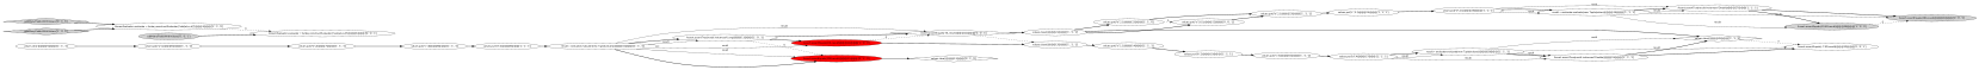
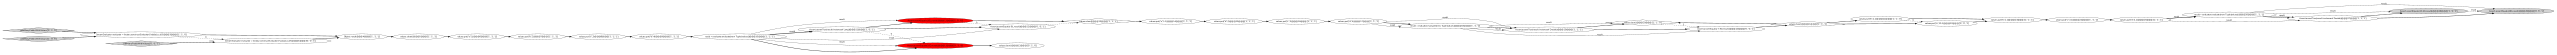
  digraph {
    fontname=Nunito
    rankdir=LR
    node [fillcolor=white fontname=Nunito shape=ellipse style=filled]
    edge [fontname=Nunito style=bold]
    n1 [fillcolor=red label="Assert.assertEquals(10L,result)@@@12@@@['1', '0', '0']"]
-   n2 [label="Assert.assertEquals(-8L,result)@@@12@@@['0', '0', '1']" shape=diamond]
-   n3 [label="values.clear()@@@13@@@['1', '1', '1']"]
+   n2 [label="Assert.assertEquals(-8L,result)@@@12@@@['0', '0', '1']"]
+   n3 [label="values.clear()@@@13@@@['1', '1', '1']" shape=diamond]
    n4 [label="values.put(\"a\",1.1)@@@14@@@['1', '1', '1']"]
    n5 [label="Assert.assertTrue(result instanceof Double)@@@27@@@['1', '1', '1']"]
    n6 [fillcolor=lightgray label="Assert.assertEquals(.8D,result)@@@28@@@['0', '0', '1']"]
    n7 [fillcolor=lightgray label="Assert.assertEquals(10.4D,result)@@@28@@@['1', '0', '0']"]
+   n8 [label="Object result@@@4@@@['1', '1', '1']"]
    n9 [label="values.clear()@@@5@@@['1', '1', '1']"]
    n10 [label="values.put(\"a\",1)@@@6@@@['1', '1', '1']"]
    n11 [fillcolor=lightgray label="addManyFieldsWithValues['0', '1', '0']" shape=diamond]
    n12 [label="StreamEvaluator evaluator = factory.constructEvaluator(\"add(a,b,c,d)\")@@@3@@@['1', '1', '0']"]
    n13 [label="StreamEvaluator evaluator = factory.constructEvaluator(\"sub(a,b,c,d)\")@@@3@@@['0', '0', '1']"]
    n14 [label="result = evaluator.evaluate(new Tuple(values))@@@26@@@['1', '1', '1']"]
    n15 [label="values.put(\"b\",2.1)@@@22@@@['1', '1', '0']"]
    n16 [label="values.put(\"b\",2.1)@@@23@@@['1', '1', '1']"]
    n17 [label="values.put(\"a\",10.1)@@@22@@@['0', '0', '1']"]
    n18 [label="values.put(\"c\",3.1)@@@24@@@['1', '1', '1']"]
    n19 [label="values.put(\"d\",4)@@@17@@@['1', '1', '1']"]
    n20 [label="result = evaluator.evaluate(new Tuple(values))@@@18@@@['1', '1', '1']"]
    n21 [label="Assert.assertTrue(result instanceof Double)@@@19@@@['1', '1', '1']"]
    n22 [label="values.clear()@@@20@@@['1', '1', '0']" shape=diamond]
    n23 [label="Assert.assertEquals(-7.9D,result)@@@20@@@['0', '0', '1']"]
    n24 [label="values.put(\"c\",3)@@@16@@@['1', '1', '1']"]
    n25 [label="values.put(\"d\",4.1)@@@25@@@['1', '1', '1']"]
-   n26 [fillcolor=lightgray label="subManyFieldsWithValues['0', '0', '1']"]
+   n26 [fillcolor=lightgray label="subManyFieldsWithValues['0', '0', '1']" shape=diamond]
    n27 [label="values.put(\"b\",2)@@@15@@@['1', '1', '1']"]
    n28 [label="values.put(\"b\",2)@@@7@@@['1', '1', '1']"]
-   n29 [label="values.clear()@@@21@@@['1', '1', '1']"]
+   n29 [label="values.clear()@@@21@@@['1', '1', '1']" shape=diamond]
    n30 [label="values.put(\"c\",3)@@@8@@@['1', '1', '1']"]
    n31 [label="values.put(\"d\",4)@@@9@@@['1', '1', '1']"]
    n32 [label="result = evaluator.evaluate(new Tuple(values))@@@10@@@['1', '1', '1']"]
    n33 [fillcolor=lightgray label="addManyFieldsWithValues['1', '0', '0']" shape=diamond]
    n34 [label="Assert.assertTrue(result instanceof Long)@@@11@@@['1', '0', '1']"]
    n35 [fillcolor=red label="Assert.assertEquals(10D,result)@@@11@@@['0', '1', '0']"]
-   n36 [label="values.clear()@@@12@@@['0', '1', '0']" shape=diamond]
+   n36 [label="values.clear()@@@12@@@['0', '1', '0']"]
    n1 -> n2 [label=0 style=dashed]
    n1 -> n3
    n2 -> n3 [style=dashed]
    n3 -> n4
    n4 -> n27
    n5 -> n6
    n5 -> n7
-   n7 -> n6 [label=0 style=dashed]
+   n7 -> n6 [label=result style=dashed]
+   n8 -> n9
    n9 -> n10
    n10 -> n28
    n11 -> n12
+   n12 -> n8
    n12 -> n13 [label=0 style=dashed]
+   n13 -> n8
    n14 -> n5 [label=result style=solid]
    n14 -> n5
    n14 -> n6 [label=result style=solid]
    n14 -> n7 [label=result style=solid]
    n15 -> n16
    n15 -> n17 [label=0 style=dashed]
    n16 -> n18
    n17 -> n16
    n18 -> n25
    n19 -> n20
    n19 -> n20 [label=result style=solid]
    n19 -> n21 [label=result style=solid]
    n20 -> n21 [label=result style=solid]
    n20 -> n21
    n20 -> n22 [label=result style=solid]
    n20 -> n23 [label=result style=solid]
    n21 -> n22
    n21 -> n23
    n22 -> n23 [label=3 style=dashed]
-   n2 -> n29
+   n23 -> n29
    n24 -> n19
    n25 -> n5 [label=result style=solid]
    n25 -> n14
    n25 -> n14 [label=result style=solid]
    n26 -> n13
    n27 -> n24
    n28 -> n30
    n29 -> n15
    n29 -> n17
    n29 -> n22
    n30 -> n31
    n31 -> n32
    n32 -> n1 [label=result style=solid]
    n32 -> n2 [label=result style=solid]
    n32 -> n34 [label=result style=solid]
    n32 -> n34
    n32 -> n35
    n32 -> n35 [label=result style=solid]
    n33 -> n12
    n34 -> n1
    n34 -> n2
    n34 -> n35 [label=0 style=dashed]
    n35 -> n36
  }
